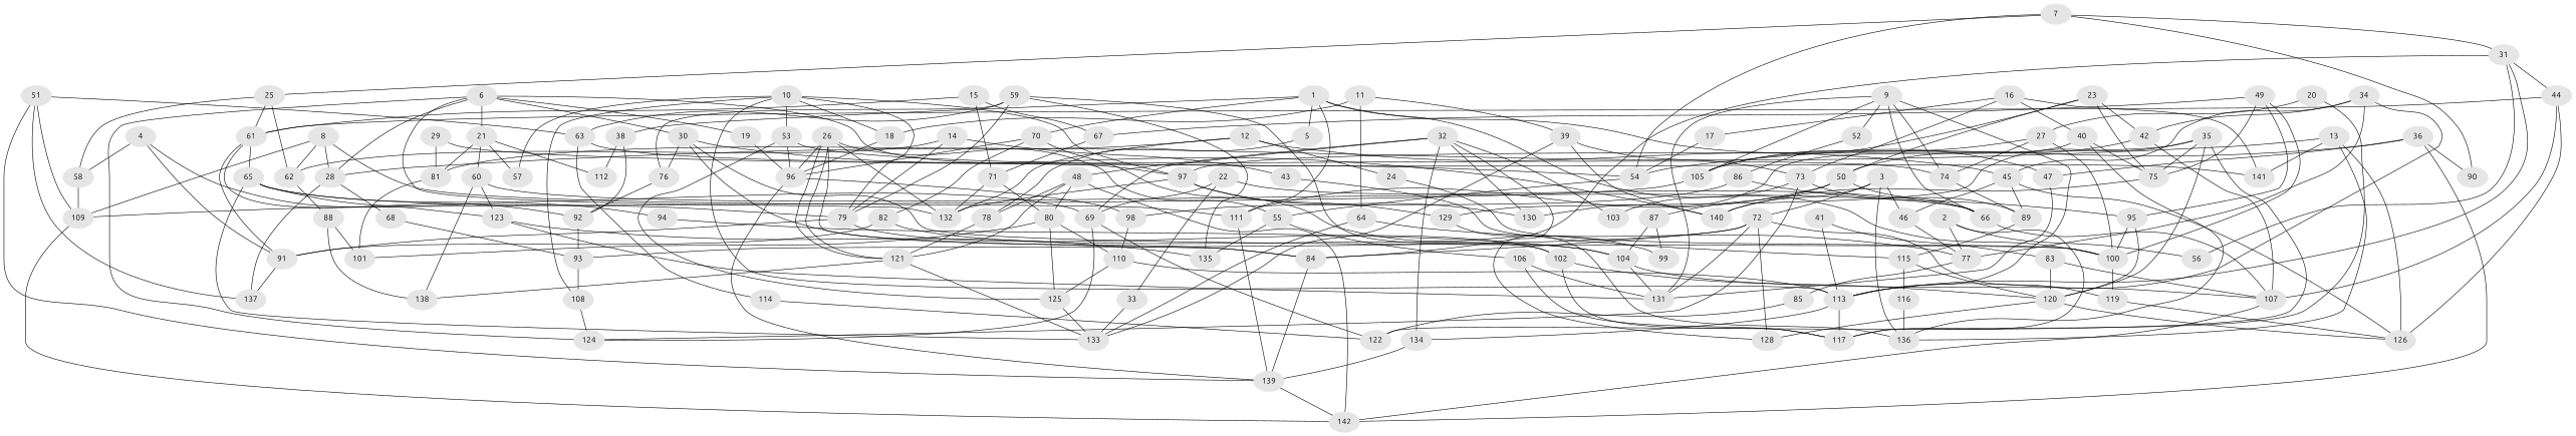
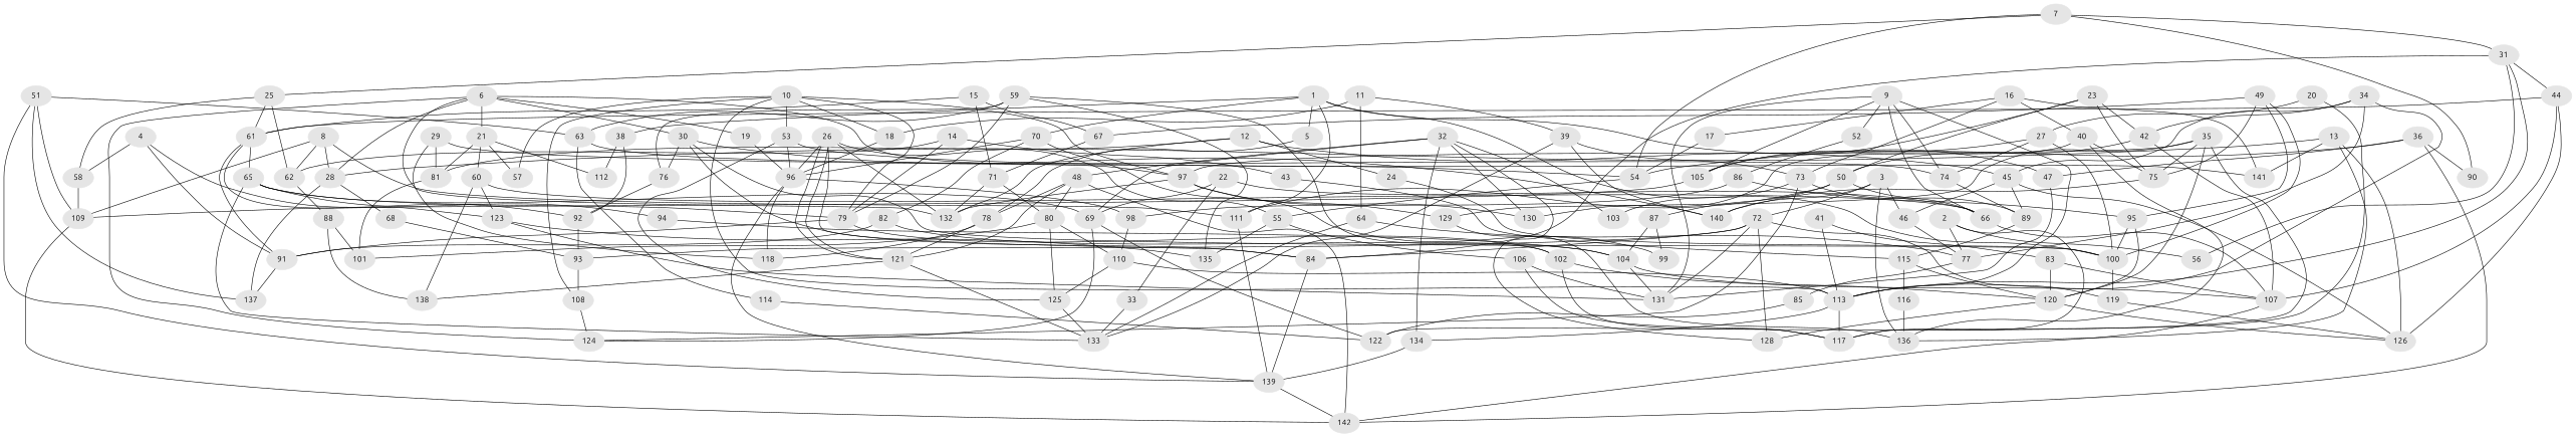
  graph {
    fontname=Ubuntu
    node [color=gray90 fontname=Ubuntu style=filled]
    edge [fontname=Ubuntu]
    1
    5
    38
    47
    70
    100
    111
    78
    92
    112
    131
    96
    82
    99
    119
    139
    2
    56
    77
    117
    85
    3
    46
    72
    136
    140
    84
    128
    93
    4
    58
    91
    109
    137
    121
+   118
    6
    19
    21
    28
    30
    97
    124
    132
    57
    81
    60
    68
    76
    130
    129
    7
    25
    31
    54
    90
    62
    61
    113
    44
    55
    8
    88
    142
    9
    52
    66
    74
    105
    86
    107
    89
    134
    10
    18
    53
    79
    108
    141
    125
    102
    11
    39
    64
    73
    133
    12
    24
    45
    126
    101
    13
    14
    43
    115
    15
    67
    71
    123
    65
    80
    16
    17
    40
    75
    103
    98
    20
    27
    138
    22
    33
    69
    122
    23
    42
    50
    87
    26
    106
    135
    29
    32
    48
    34
    35
    120
    36
    41
    83
    116
    110
    49
    95
    104
    51
    63
    114
    59
    94
    1 -- 5
    1 -- 38
    1 -- 47
    1 -- 70
    1 -- 100
    1 -- 111
    5 -- 78
    38 -- 92
    38 -- 112
    47 -- 131
    70 -- 96
    70 -- 82
    70 -- 99
    100 -- 119
    111 -- 139
    78 -- 121
+   78 -- 118
    92 -- 93
    96 -- 139
+   96 -- 118
    96 -- 98
    82 -- 91
    82 -- 104
    119 -- 126
    139 -- 142
    2 -- 56
    2 -- 77
    2 -- 117
    77 -- 85
    85 -- 122
    3 -- 46
    3 -- 72
    3 -- 136
    3 -- 140
    46 -- 77
    72 -- 131
    72 -- 119
    72 -- 84
    72 -- 128
    72 -- 93
    84 -- 139
    93 -- 108
    4 -- 92
    4 -- 58
    4 -- 91
    58 -- 109
    91 -- 137
    109 -- 142
    121 -- 133
    121 -- 138
    6 -- 19
    6 -- 21
    6 -- 28
    6 -- 30
    6 -- 97
    6 -- 124
    6 -- 132
    19 -- 96
    21 -- 112
    21 -- 57
    21 -- 81
    21 -- 60
    28 -- 137
    28 -- 68
    30 -- 100
    30 -- 140
    30 -- 84
    30 -- 76
    97 -- 132
    97 -- 130
    97 -- 129
    81 -- 101
    60 -- 66
    60 -- 123
    60 -- 138
    68 -- 93
    76 -- 92
    129 -- 136
    7 -- 25
    7 -- 31
    7 -- 54
    7 -- 90
    25 -- 58
    25 -- 62
    25 -- 61
    31 -- 56
    31 -- 84
    31 -- 113
    31 -- 44
    54 -- 55
    62 -- 88
    61 -- 91
    61 -- 123
    61 -- 65
    113 -- 117
    113 -- 134
    44 -- 61
    44 -- 107
    44 -- 126
    55 -- 106
    55 -- 135
    8 -- 111
    8 -- 109
    8 -- 28
    8 -- 62
    88 -- 101
    88 -- 138
    9 -- 131
    9 -- 113
    9 -- 52
    9 -- 66
    9 -- 74
    9 -- 105
    52 -- 86
    66 -- 107
    74 -- 89
    105 -- 109
    86 -- 98
    86 -- 95
    107 -- 142
    89 -- 115
    134 -- 139
    10 -- 97
    10 -- 57
    10 -- 113
    10 -- 18
    10 -- 53
    10 -- 79
    10 -- 108
    18 -- 96
    53 -- 96
    53 -- 141
    53 -- 125
    79 -- 91
    79 -- 102
    108 -- 124
    125 -- 133
    102 -- 117
    102 -- 120
    11 -- 18
    11 -- 39
    11 -- 64
    39 -- 140
    39 -- 73
    39 -- 133
    64 -- 77
    64 -- 133
    73 -- 124
    73 -- 89
    73 -- 103
    12 -- 132
    12 -- 81
    12 -- 24
    12 -- 45
    24 -- 100
    45 -- 46
    45 -- 89
    45 -- 126
    13 -- 136
    13 -- 28
    13 -- 141
    13 -- 126
    14 -- 62
    14 -- 79
    14 -- 43
    43 -- 115
    115 -- 120
    115 -- 116
    15 -- 61
    15 -- 67
    15 -- 71
    67 -- 71
    71 -- 132
    71 -- 80
    123 -- 131
    123 -- 135
    65 -- 79
    65 -- 133
    65 -- 69
    65 -- 94
    80 -- 125
    80 -- 101
    80 -- 110
    16 -- 141
    16 -- 73
    16 -- 17
    16 -- 40
    17 -- 54
    40 -- 136
    40 -- 130
    40 -- 75
    75 -- 140
    98 -- 110
    20 -- 117
    20 -- 27
    27 -- 100
    27 -- 74
    27 -- 105
    22 -- 66
    22 -- 33
    22 -- 69
    33 -- 133
    69 -- 124
    69 -- 122
    23 -- 105
    23 -- 75
    23 -- 42
    23 -- 50
    42 -- 107
    42 -- 50
    50 -- 111
    50 -- 66
    50 -- 87
    87 -- 99
    87 -- 104
    26 -- 96
    26 -- 84
    26 -- 121
    26 -- 121
    26 -- 132
    26 -- 55
    106 -- 131
    106 -- 117
+   29 -- 118
    29 -- 81
    29 -- 54
    32 -- 128
    32 -- 130
    32 -- 134
    32 -- 103
    32 -- 69
    32 -- 48
    48 -- 78
    48 -- 121
    48 -- 142
    48 -- 80
    34 -- 77
    34 -- 113
    34 -- 45
    34 -- 42
    35 -- 97
    35 -- 129
    35 -- 75
    35 -- 122
    35 -- 120
    120 -- 128
    120 -- 126
    36 -- 47
    36 -- 54
    36 -- 90
    36 -- 142
    41 -- 113
    41 -- 83
    83 -- 107
    83 -- 120
    116 -- 136
    110 -- 113
    110 -- 125
    49 -- 100
    49 -- 67
    49 -- 75
    49 -- 95
    95 -- 100
    95 -- 120
    104 -- 131
    104 -- 107
    51 -- 139
    51 -- 109
    51 -- 137
    51 -- 63
    63 -- 74
    63 -- 114
    114 -- 122
    59 -- 76
    59 -- 79
    59 -- 102
    59 -- 135
    59 -- 63
    94 -- 104
  }
